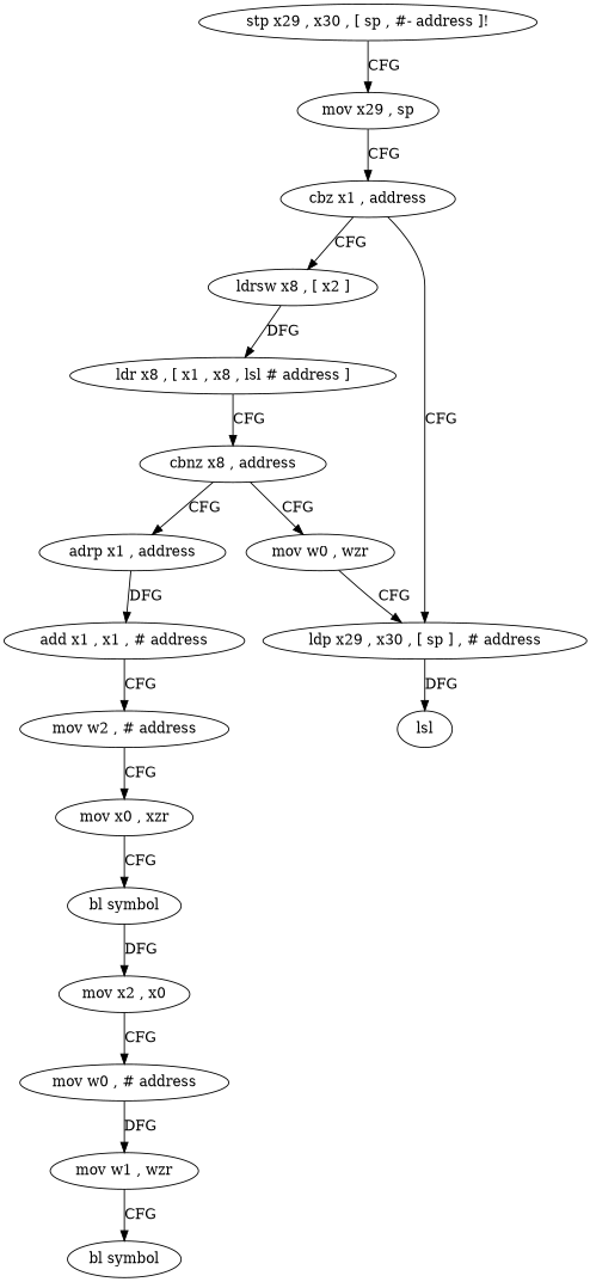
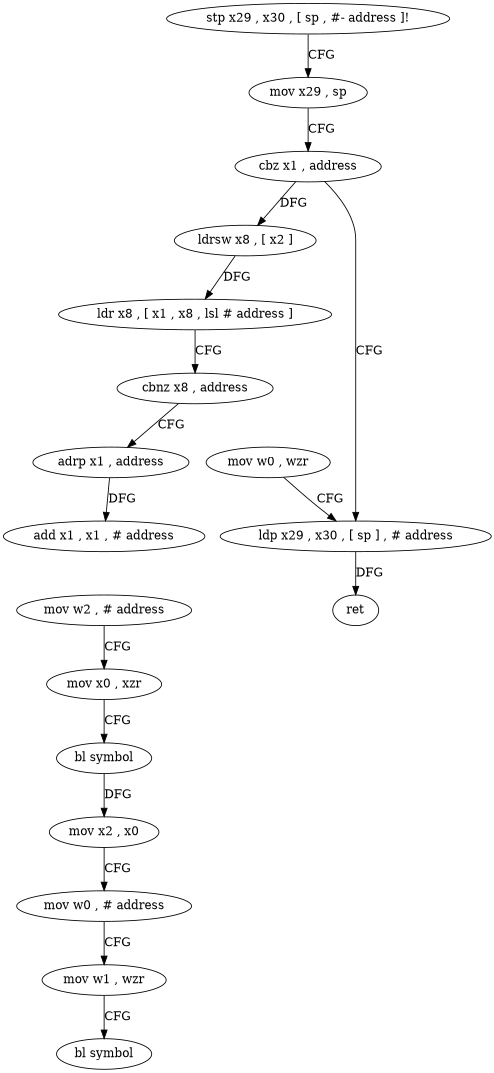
  digraph {
    n1 [label="stp x29 , x30 , [ sp , #- address ]!"]
    n2 [label="mov x29 , sp"]
    n3 [label="cbz x1 , address"]
    n4 [label="ldrsw x8 , [ x2 ]"]
    n5 [label="ldp x29 , x30 , [ sp ] , # address"]
    n6 [label="mov w0 , wzr"]
    n7 [label="ldr x8 , [ x1 , x8 , lsl # address ]"]
-   n8 [label=lsl]
+   n8 [label=ret]
    n9 [label="cbnz x8 , address"]
    n10 [label="adrp x1 , address"]
    n11 [label="add x1 , x1 , # address"]
    n12 [label="mov w2 , # address"]
    n13 [label="mov x0 , xzr"]
    n14 [label="bl symbol"]
    n15 [label="mov x2 , x0"]
    n16 [label="mov w0 , # address"]
    n17 [label="mov w1 , wzr"]
    n18 [label="bl symbol"]
    n1 -> n2 [label=CFG]
    n2 -> n3 [label=CFG]
-   n3 -> n4 [label=CFG]
+   n3 -> n4 [label=DFG]
    n3 -> n5 [label=CFG]
    n4 -> n7 [label=DFG]
    n5 -> n8 [label=DFG]
    n6 -> n5 [label=CFG]
    n7 -> n9 [label=CFG]
-   n9 -> n6 [label=CFG]
    n9 -> n10 [label=CFG]
    n10 -> n11 [label=DFG]
-   n11 -> n12 [label=CFG]
    n12 -> n13 [label=CFG]
    n13 -> n14 [label=CFG]
    n14 -> n15 [label=DFG]
    n15 -> n16 [label=CFG]
-   n16 -> n17 [label=DFG]
+   n16 -> n17 [label=CFG]
    n17 -> n18 [label=CFG]
  }
